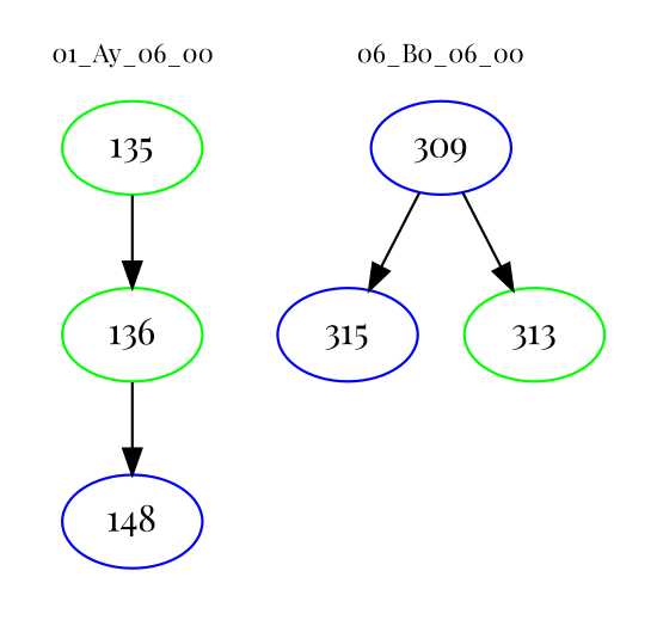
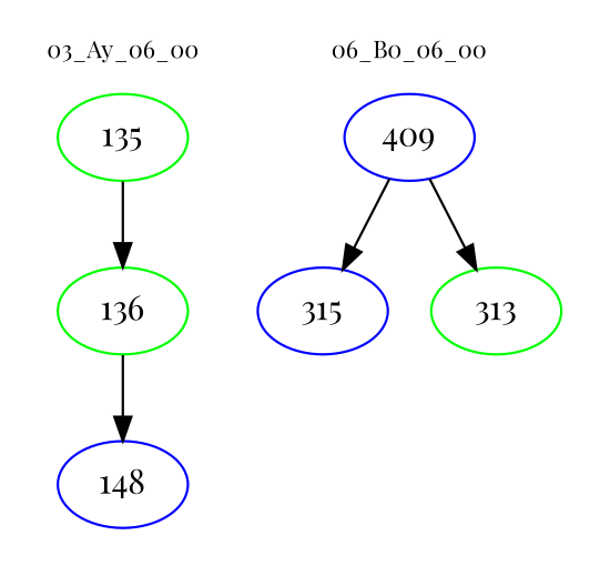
  digraph {
    fontname="Playfair Display"
    node [color=green fontname="Playfair Display"]
    edge [color=black fontname="Playfair Display"]
    n1 [label=135]
    n2 [color=blue label=148]
    n3 [label=136]
-   n4 [color=blue label=309]
+   n4 [color=blue label=409]
    n5 [color=blue label=315]
    n6 [label=313]
    subgraph cluster_1 {
      color=white
      fontsize=10
-     label="01_Ay_06_00"
+     label="03_Ay_06_00"
      n1
      n2
      n3
    }
    subgraph cluster_2 {
      color=white
      fontsize=10
      label="06_B0_06_00"
      n4
      n5
      n6
    }
    n1 -> n3
    n3 -> n2
    n4 -> n5
    n4 -> n6
  }
